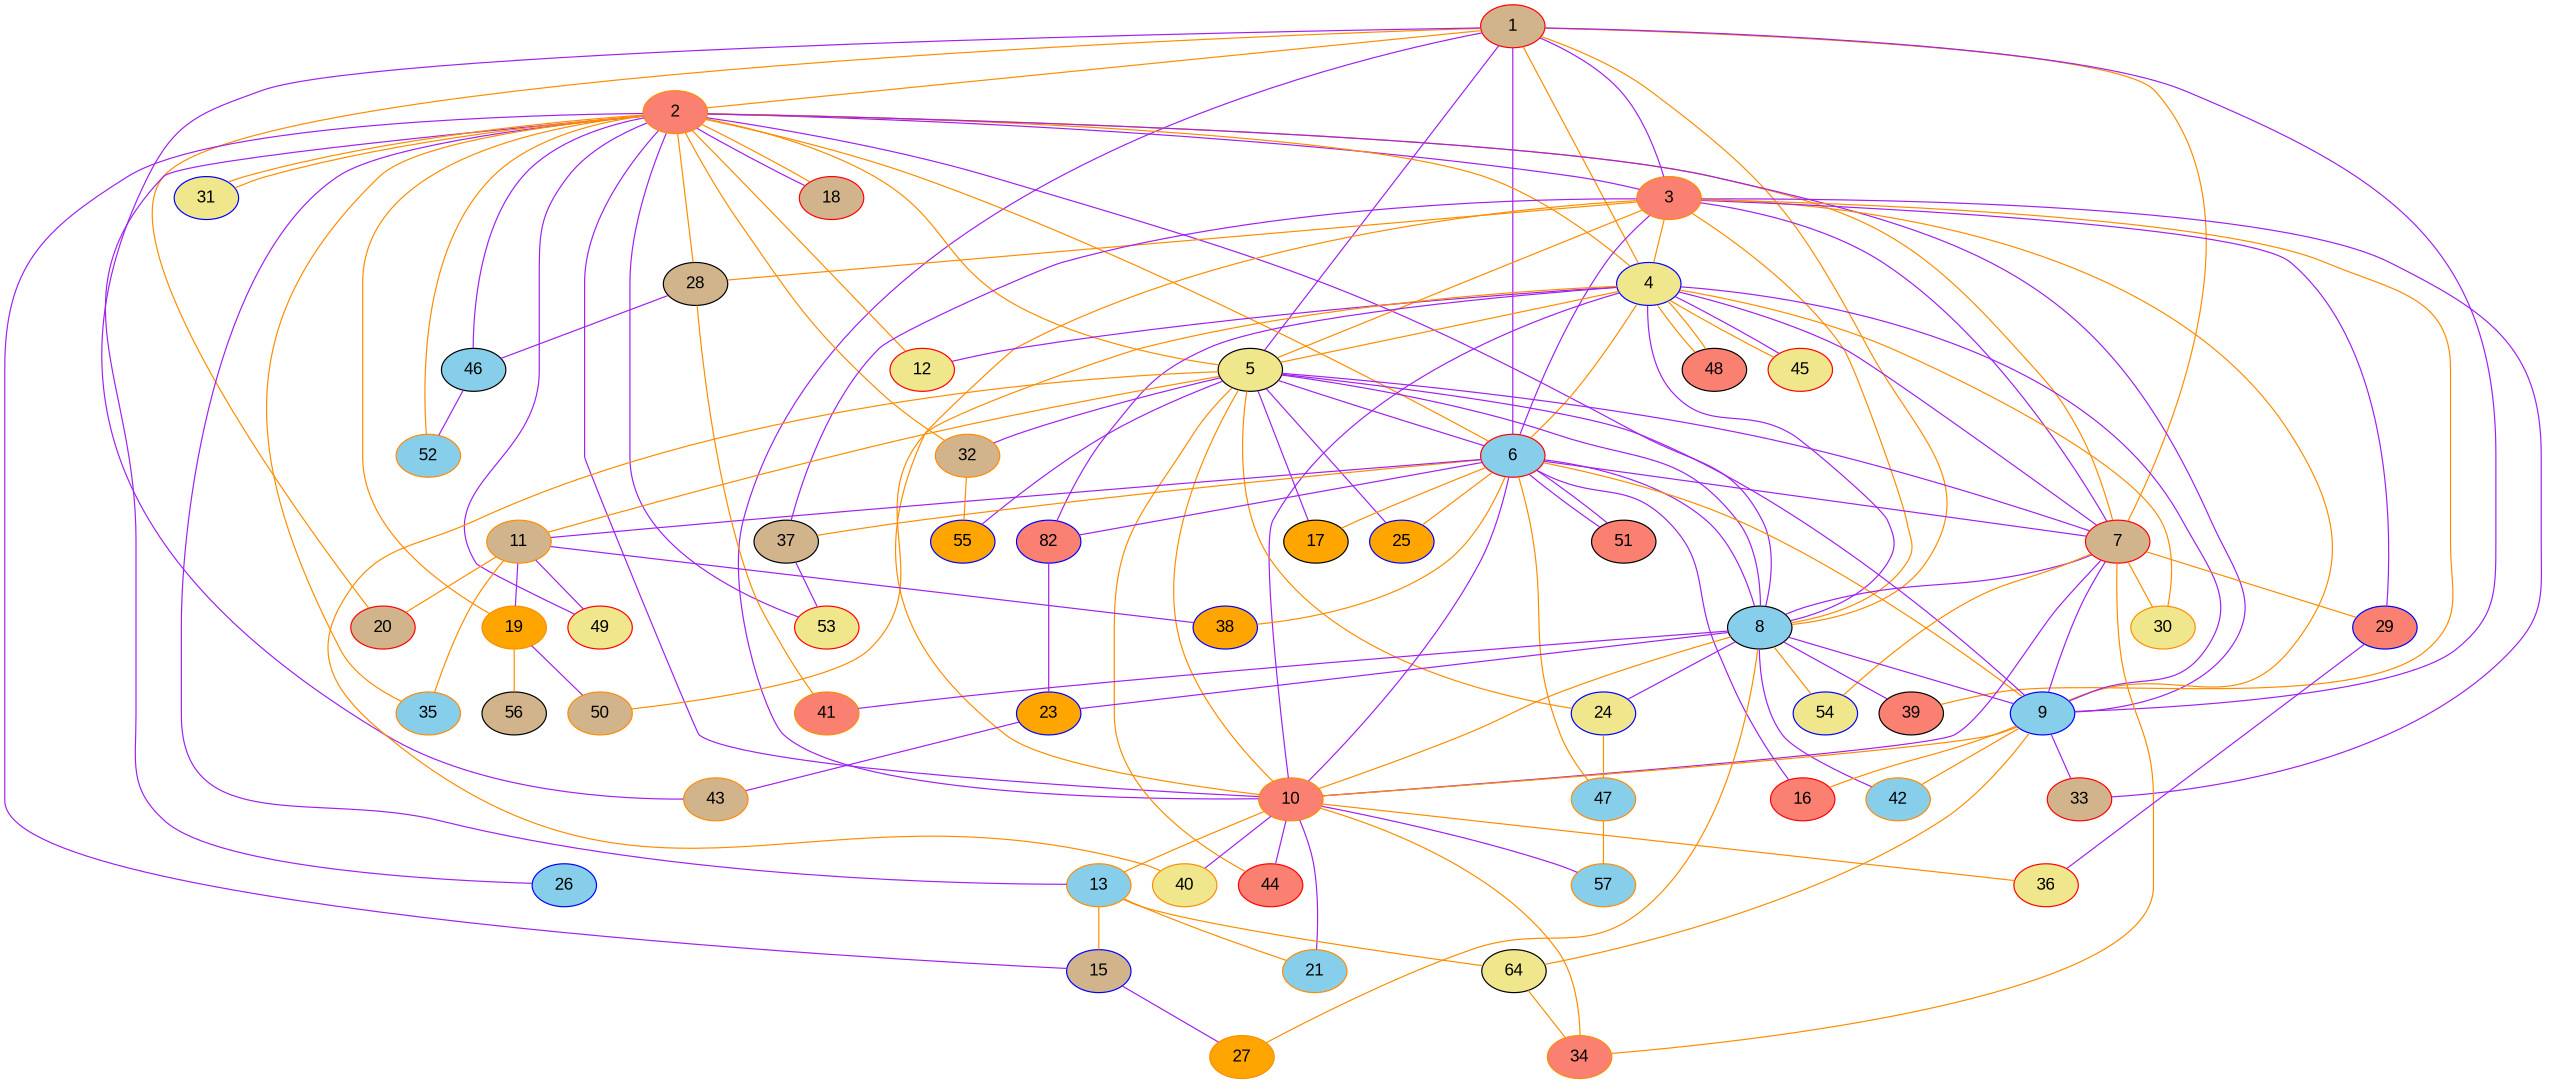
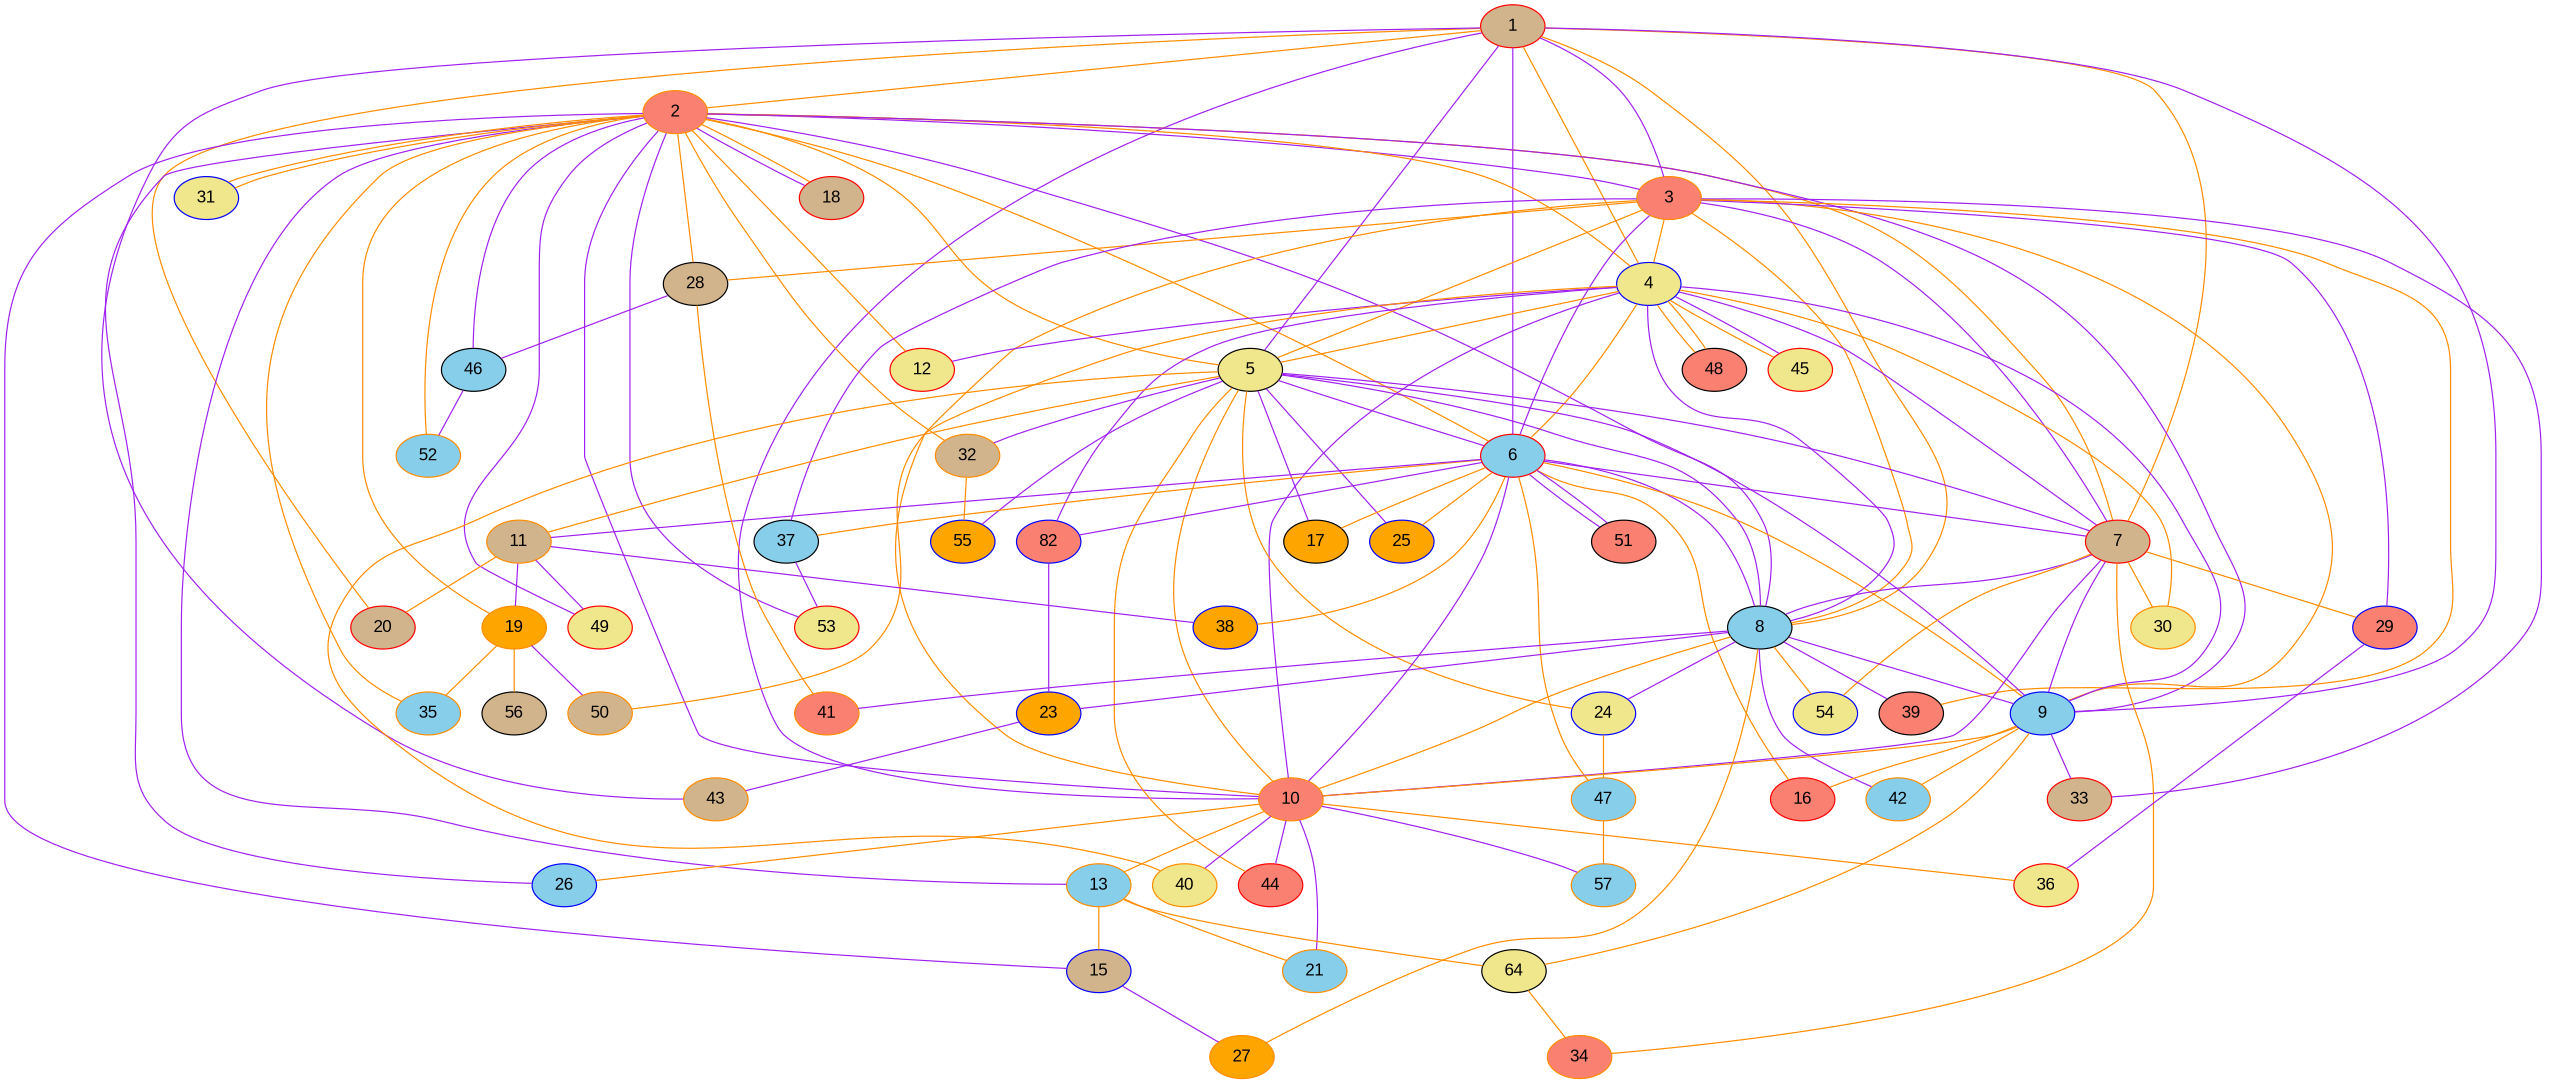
  graph {
    fontname="Liberation Sans"
    node [color=darkorange fillcolor=tan fontname="Liberation Sans" style=filled]
    edge [color=darkorange fontname="Liberation Sans"]
    1 [color=red]
    2 [fillcolor=salmon]
    3 [fillcolor=salmon]
    4 [color=blue fillcolor=khaki]
    5 [color=black fillcolor=khaki]
    6 [color=red fillcolor=skyblue]
    7 [color=red]
    8 [color=black fillcolor=skyblue]
    9 [color=blue fillcolor=skyblue]
    10 [fillcolor=salmon]
    20 [color=red]
    43
    12 [color=red fillcolor=khaki]
    13 [fillcolor=skyblue]
    15 [color=blue]
    18 [color=red]
    19 [fillcolor=orange]
    26 [color=blue fillcolor=skyblue]
    28 [color=black]
    31 [color=blue fillcolor=khaki]
    32
    35 [fillcolor=skyblue]
    46 [color=black fillcolor=skyblue]
    49 [color=red fillcolor=khaki]
    52 [fillcolor=skyblue]
    53 [color=red fillcolor=khaki]
    29 [color=blue fillcolor=salmon]
    33 [color=red]
-   37 [color=black]
+   37 [color=black fillcolor=skyblue]
    39 [color=black fillcolor=salmon]
    n31 [color=blue fillcolor=salmon label=82]
    30 [fillcolor=khaki]
    45 [color=red fillcolor=khaki]
    48 [color=black fillcolor=salmon]
    50
    11
    17 [color=black fillcolor=orange]
    24 [color=blue fillcolor=khaki]
    25 [color=blue fillcolor=orange]
    40 [fillcolor=khaki]
    44 [color=red fillcolor=salmon]
    55 [color=blue fillcolor=orange]
    16 [color=red fillcolor=salmon]
    38 [color=blue fillcolor=orange]
    47 [fillcolor=skyblue]
    51 [color=black fillcolor=salmon]
    34 [fillcolor=salmon]
    54 [color=blue fillcolor=khaki]
    23 [color=blue fillcolor=orange]
    27 [fillcolor=orange]
    41 [fillcolor=salmon]
    42 [fillcolor=skyblue]
    n53 [color=black fillcolor=khaki label=64]
    21 [fillcolor=skyblue]
    36 [color=red fillcolor=khaki]
    57 [fillcolor=skyblue]
    56 [color=black]
    1 -- 2
    1 -- 3 [color=purple]
    1 -- 4
    1 -- 5 [color=purple]
    1 -- 6 [color=purple]
    1 -- 7
    1 -- 8
    1 -- 9 [color=purple]
    1 -- 10 [color=purple]
    1 -- 20
    1 -- 43 [color=purple]
    2 -- 3 [color=purple]
    2 -- 4
    2 -- 5
    2 -- 6
    2 -- 7
    2 -- 8 [color=purple]
    2 -- 9 [color=purple]
    2 -- 10 [color=purple]
    2 -- 12
    2 -- 13 [color=purple]
    2 -- 15 [color=purple]
    2 -- 18 [color=purple]
    2 -- 18
    2 -- 19
    2 -- 26 [color=purple]
    2 -- 28
    2 -- 31
    2 -- 31
    2 -- 32
    2 -- 35
    2 -- 46 [color=purple]
    2 -- 49 [color=purple]
    2 -- 52
    2 -- 53 [color=purple]
    3 -- 4
    3 -- 5
    3 -- 6 [color=purple]
    3 -- 7 [color=purple]
    3 -- 8
    3 -- 9
    3 -- 10
    3 -- 28
    3 -- 29 [color=purple]
    3 -- 33 [color=purple]
    3 -- 37 [color=purple]
    3 -- 39
    4 -- 5
    4 -- 6
    4 -- 7 [color=purple]
    4 -- 8 [color=purple]
    4 -- 9 [color=purple]
    4 -- 10 [color=purple]
    4 -- 12 [color=purple]
    4 -- n31 [color=purple]
    4 -- 30
    4 -- 45
    4 -- 45 [color=purple]
    4 -- 48
    4 -- 48
    4 -- 50
    5 -- 6 [color=purple]
    5 -- 7 [color=purple]
    5 -- 8 [color=purple]
    5 -- 9 [color=purple]
    5 -- 10
    5 -- 32 [color=purple]
    5 -- 11
    5 -- 17 [color=purple]
    5 -- 24
    5 -- 25 [color=purple]
    5 -- 40
    5 -- 44
    5 -- 55 [color=purple]
    6 -- 7 [color=purple]
    6 -- 8 [color=purple]
    6 -- 9
    6 -- 10 [color=purple]
    6 -- 37
    6 -- n31 [color=purple]
    6 -- 11 [color=purple]
    6 -- 17
    6 -- 25
-   6 -- 16 [color=purple]
+   6 -- 16
    6 -- 38
    6 -- 47
    6 -- 51 [color=purple]
    6 -- 51 [color=purple]
    7 -- 8 [color=purple]
    7 -- 9 [color=purple]
    7 -- 10 [color=purple]
    7 -- 29
    7 -- 30
    7 -- 34
    7 -- 54
    8 -- 9 [color=purple]
    8 -- 10
    8 -- 39 [color=purple]
    8 -- 24 [color=purple]
    8 -- 54
    8 -- 23 [color=purple]
    8 -- 27
    8 -- 41 [color=purple]
    8 -- 42 [color=purple]
    9 -- 10
    9 -- 33 [color=purple]
    9 -- 16
    9 -- 42
    9 -- n53
    10 -- 13
-   10 -- 34
+   10 -- 26
    10 -- 40 [color=purple]
    10 -- 44 [color=purple]
    10 -- 21 [color=purple]
    10 -- 36
    10 -- 57 [color=purple]
    13 -- 15
    13 -- n53
    13 -- 21
    15 -- 27 [color=purple]
    19 -- 50 [color=purple]
    19 -- 56
    28 -- 46 [color=purple]
    28 -- 41
    32 -- 55
    46 -- 52 [color=purple]
    29 -- 36 [color=purple]
    37 -- 53 [color=purple]
    n31 -- 23 [color=purple]
    11 -- 20
    11 -- 19 [color=purple]
-   11 -- 35
+   19 -- 35
    11 -- 49 [color=purple]
    11 -- 38 [color=purple]
    24 -- 47
    47 -- 57
    23 -- 43 [color=purple]
    n53 -- 34
  }
